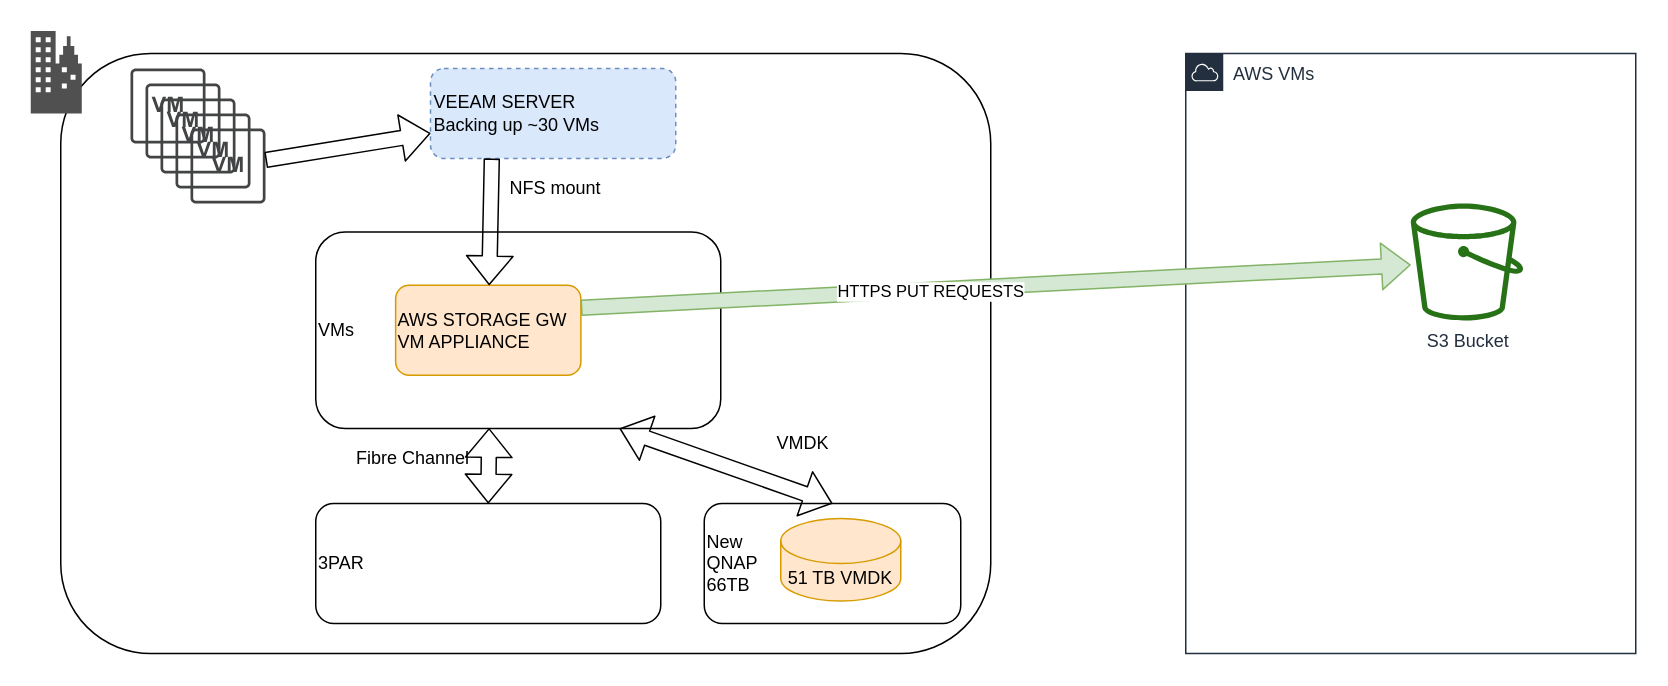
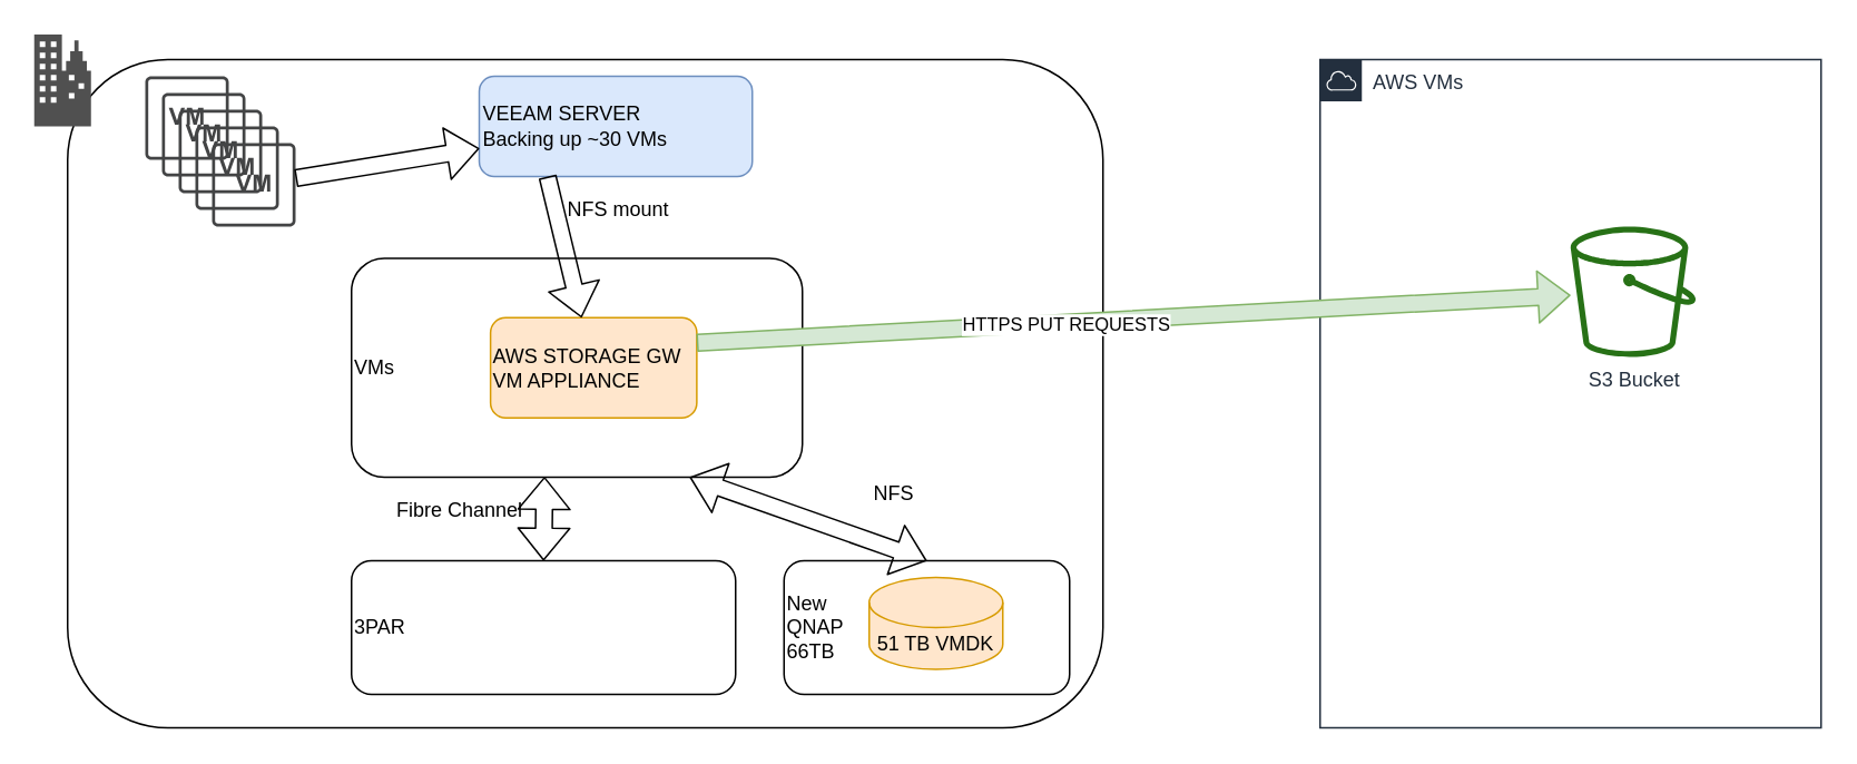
  <mxCell id="0" />
  <mxCell id="1" parent="0" />
  <mxCell id="2" value="AWS VMs" style="points=[[0,0],[0.25,0],[0.5,0],[0.75,0],[1,0],[1,0.25],[1,0.5],[1,0.75],[1,1],[0.75,1],[0.5,1],[0.25,1],[0,1],[0,0.75],[0,0.5],[0,0.25]];outlineConnect=0;gradientColor=none;html=1;whiteSpace=wrap;fontSize=12;fontStyle=0;shape=mxgraph.aws4.group;grIcon=mxgraph.aws4.group_aws_cloud;strokeColor=#232F3E;fillColor=none;verticalAlign=top;align=left;spacingLeft=30;fontColor=#232F3E;dashed=0;" parent="1" vertex="1"><mxGeometry x="790" y="35" width="300" height="400" as="geometry" /></mxCell>
  <mxCell id="3" value="" style="rounded=1;whiteSpace=wrap;html=1;align=left;" parent="1" vertex="1"><mxGeometry x="40" y="35" width="620" height="400" as="geometry" /></mxCell>
  <mxCell id="4" value="VMs" style="rounded=1;whiteSpace=wrap;html=1;align=left;" parent="1" vertex="1"><mxGeometry x="210" y="154" width="270" height="131" as="geometry" /></mxCell>
  <mxCell id="5" value="" style="pointerEvents=1;shadow=0;dashed=0;html=1;strokeColor=none;fillColor=#434445;aspect=fixed;labelPosition=center;verticalLabelPosition=bottom;verticalAlign=top;align=center;outlineConnect=0;shape=mxgraph.vvd.virtual_machine;" parent="1" vertex="1"><mxGeometry x="86.5" y="45" width="50" height="50" as="geometry" /></mxCell>
  <mxCell id="6" value="" style="pointerEvents=1;shadow=0;dashed=0;html=1;strokeColor=none;fillColor=#434445;aspect=fixed;labelPosition=center;verticalLabelPosition=bottom;verticalAlign=top;align=center;outlineConnect=0;shape=mxgraph.vvd.virtual_machine;" parent="1" vertex="1"><mxGeometry x="96.5" y="55" width="50" height="50" as="geometry" /></mxCell>
  <mxCell id="7" value="" style="pointerEvents=1;shadow=0;dashed=0;html=1;strokeColor=none;fillColor=#434445;aspect=fixed;labelPosition=center;verticalLabelPosition=bottom;verticalAlign=top;align=center;outlineConnect=0;shape=mxgraph.vvd.virtual_machine;" parent="1" vertex="1"><mxGeometry x="106.5" y="65" width="50" height="50" as="geometry" /></mxCell>
  <mxCell id="8" value="" style="pointerEvents=1;shadow=0;dashed=0;html=1;strokeColor=none;fillColor=#434445;aspect=fixed;labelPosition=center;verticalLabelPosition=bottom;verticalAlign=top;align=center;outlineConnect=0;shape=mxgraph.vvd.virtual_machine;" parent="1" vertex="1"><mxGeometry x="116.5" y="75" width="50" height="50" as="geometry" /></mxCell>
  <mxCell id="9" value="" style="pointerEvents=1;shadow=0;dashed=0;html=1;strokeColor=none;fillColor=#434445;aspect=fixed;labelPosition=center;verticalLabelPosition=bottom;verticalAlign=top;align=center;outlineConnect=0;shape=mxgraph.vvd.virtual_machine;" parent="1" vertex="1"><mxGeometry x="126.5" y="85" width="50" height="50" as="geometry" /></mxCell>
- <mxCell id="10" value="VEEAM SERVER&lt;br&gt;Backing up ~30 VMs" style="rounded=1;whiteSpace=wrap;html=1;align=left;fillColor=#dae8fc;strokeColor=#6c8ebf;dashed=1;" parent="1" vertex="1"><mxGeometry x="286.5" y="45" width="163.5" height="60" as="geometry" /></mxCell>
+ <mxCell id="10" value="VEEAM SERVER&lt;br&gt;Backing up ~30 VMs" style="rounded=1;whiteSpace=wrap;html=1;align=left;fillColor=#dae8fc;strokeColor=#6c8ebf;" parent="1" vertex="1"><mxGeometry x="286.5" y="45" width="163.5" height="60" as="geometry" /></mxCell>
  <mxCell id="11" value="" style="shape=flexArrow;endArrow=classic;html=1;" parent="1" source="9" target="10" edge="1"><mxGeometry width="50" height="50" relative="1" as="geometry"><mxPoint x="510" y="245" as="sourcePoint" /><mxPoint x="560" y="195" as="targetPoint" /></mxGeometry></mxCell>
- <mxCell id="12" value="AWS STORAGE GW&lt;br&gt;VM APPLIANCE&amp;nbsp;" style="rounded=1;whiteSpace=wrap;html=1;align=left;fillColor=#ffe6cc;strokeColor=#d79b00;" parent="1" vertex="1"><mxGeometry x="263.25" y="189.5" width="123.5" height="60" as="geometry" /></mxCell>
+ <mxCell id="12" value="AWS STORAGE GW&lt;br&gt;VM APPLIANCE&amp;nbsp;" style="rounded=1;whiteSpace=wrap;html=1;align=left;fillColor=#ffe6cc;strokeColor=#d79b00;" parent="1" vertex="1"><mxGeometry x="293.25" y="189.5" width="123.5" height="60" as="geometry" /></mxCell>
  <mxCell id="13" value="S3 Bucket" style="outlineConnect=0;fontColor=#232F3E;gradientColor=none;fillColor=#277116;strokeColor=none;dashed=0;verticalLabelPosition=bottom;verticalAlign=top;align=center;html=1;fontSize=12;fontStyle=0;aspect=fixed;pointerEvents=1;shape=mxgraph.aws4.bucket;" parent="1" vertex="1"><mxGeometry x="940" y="135" width="75" height="78" as="geometry" /></mxCell>
  <mxCell id="14" value="" style="shape=flexArrow;endArrow=classic;html=1;fillColor=#d5e8d4;strokeColor=#82b366;exitX=1;exitY=0.25;exitDx=0;exitDy=0;" parent="1" source="12" target="13" edge="1"><mxGeometry width="50" height="50" relative="1" as="geometry"><mxPoint x="590" y="215" as="sourcePoint" /><mxPoint x="640" y="165" as="targetPoint" /></mxGeometry></mxCell>
  <mxCell id="15" value="HTTPS PUT REQUESTS" style="edgeLabel;html=1;align=center;verticalAlign=middle;resizable=0;points=[];" vertex="1" connectable="0" parent="14"><mxGeometry x="-0.158" y="-1" relative="1" as="geometry"><mxPoint as="offset" /></mxGeometry></mxCell>
  <mxCell id="16" value="" style="shape=flexArrow;endArrow=classic;html=1;exitX=0.25;exitY=1;exitDx=0;exitDy=0;" parent="1" source="10" target="12" edge="1"><mxGeometry width="50" height="50" relative="1" as="geometry"><mxPoint x="326.5" y="130" as="sourcePoint" /><mxPoint x="480" y="140.785" as="targetPoint" /></mxGeometry></mxCell>
  <mxCell id="17" value="New&lt;br&gt;QNAP&lt;br&gt;66TB" style="rounded=1;whiteSpace=wrap;html=1;align=left;" parent="1" vertex="1"><mxGeometry x="469" y="335" width="171" height="80" as="geometry" /></mxCell>
  <mxCell id="18" value="3PAR" style="rounded=1;whiteSpace=wrap;html=1;align=left;" parent="1" vertex="1"><mxGeometry x="210" y="335" width="230" height="80" as="geometry" /></mxCell>
  <mxCell id="19" value="51 TB VMDK" style="shape=cylinder3;whiteSpace=wrap;html=1;boundedLbl=1;backgroundOutline=1;size=15;fillColor=#ffe6cc;strokeColor=#d79b00;" parent="1" vertex="1"><mxGeometry x="520" y="345" width="80" height="55" as="geometry" /></mxCell>
  <mxCell id="20" value="" style="shape=flexArrow;endArrow=classic;startArrow=classic;html=1;exitX=0.5;exitY=0;exitDx=0;exitDy=0;entryX=0.428;entryY=0.998;entryDx=0;entryDy=0;entryPerimeter=0;" parent="1" source="18" target="4" edge="1"><mxGeometry width="50" height="50" relative="1" as="geometry"><mxPoint x="630" y="235" as="sourcePoint" /><mxPoint x="680" y="185" as="targetPoint" /></mxGeometry></mxCell>
  <mxCell id="21" value="" style="shape=flexArrow;endArrow=classic;startArrow=classic;html=1;exitX=0.5;exitY=0;exitDx=0;exitDy=0;entryX=0.75;entryY=1;entryDx=0;entryDy=0;" parent="1" source="17" target="4" edge="1"><mxGeometry width="50" height="50" relative="1" as="geometry"><mxPoint x="335" y="345" as="sourcePoint" /><mxPoint x="335.56" y="294.738" as="targetPoint" /></mxGeometry></mxCell>
  <mxCell id="22" value="NFS mount" style="text;html=1;strokeColor=none;fillColor=none;align=center;verticalAlign=middle;whiteSpace=wrap;rounded=0;" vertex="1" parent="1"><mxGeometry x="320" y="115" width="100" height="20" as="geometry" /></mxCell>
- <mxCell id="23" value="VMDK" style="text;html=1;strokeColor=none;fillColor=none;align=center;verticalAlign=middle;whiteSpace=wrap;rounded=0;" vertex="1" parent="1"><mxGeometry x="490" y="285" width="90" height="20" as="geometry" /></mxCell>
+ <mxCell id="23" value="NFS" style="text;html=1;strokeColor=none;fillColor=none;align=center;verticalAlign=middle;whiteSpace=wrap;rounded=0;" vertex="1" parent="1"><mxGeometry x="490" y="285" width="90" height="20" as="geometry" /></mxCell>
  <mxCell id="24" value="Fibre Channel" style="text;html=1;strokeColor=none;fillColor=none;align=center;verticalAlign=middle;whiteSpace=wrap;rounded=0;" vertex="1" parent="1"><mxGeometry x="230" y="295" width="90" height="20" as="geometry" /></mxCell>
  <mxCell id="25" value="" style="pointerEvents=1;shadow=0;dashed=0;html=1;strokeColor=none;fillColor=#505050;labelPosition=center;verticalLabelPosition=bottom;verticalAlign=top;outlineConnect=0;align=center;shape=mxgraph.office.concepts.on_premises;" vertex="1" parent="1"><mxGeometry x="20" y="20" width="34" height="55" as="geometry" /></mxCell>
